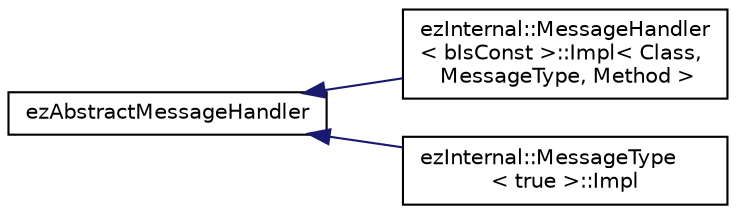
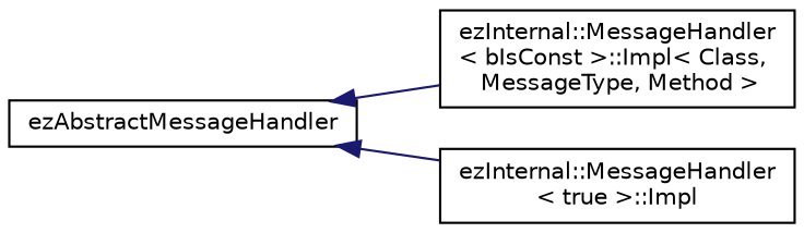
  digraph {
    rankdir=LR
    node [color=black fillcolor=white fontname=Helvetica fontsize=10 shape=record style=filled]
    edge [color=midnightblue dir=back fontname=Helvetica fontsize=10 labelfontname=Helvetica labelfontsize=10 style=solid]
    n1 [height=0.2 label=ezAbstractMessageHandler width=0.4]
    n2 [height=0.2 label="ezInternal::MessageHandler\l\< bIsConst \>::Impl\< Class,\l MessageType, Method \>" width=0.4]
-   n3 [height=0.2 label="ezInternal::MessageType\l\< true \>::Impl" width=0.4]
+   n3 [height=0.2 label="ezInternal::MessageHandler\l\< true \>::Impl" width=0.4]
    n1 -> n2
    n1 -> n3
  }
